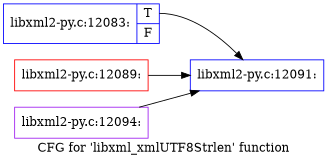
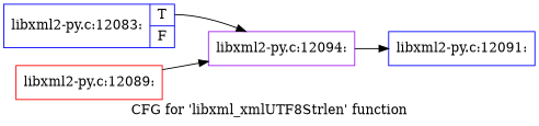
  digraph {
    label="CFG for 'libxml_xmlUTF8Strlen' function"
    rankdir=LR
    node [color=blue shape=record]
    n1 [label="{libxml2-py.c:12083:|{<s0>T|<s1>F}}"]
    n2 [label="{libxml2-py.c:12091:}"]
    n3 [color=red label="{libxml2-py.c:12089:}"]
    n4 [color=purple label="{libxml2-py.c:12094:}"]
-   n1 -> n2 [tailport=s0]
-   n3 -> n2
+   n1 -> n4 [tailport=s0]
+   n3 -> n4
    n4 -> n2
  }
